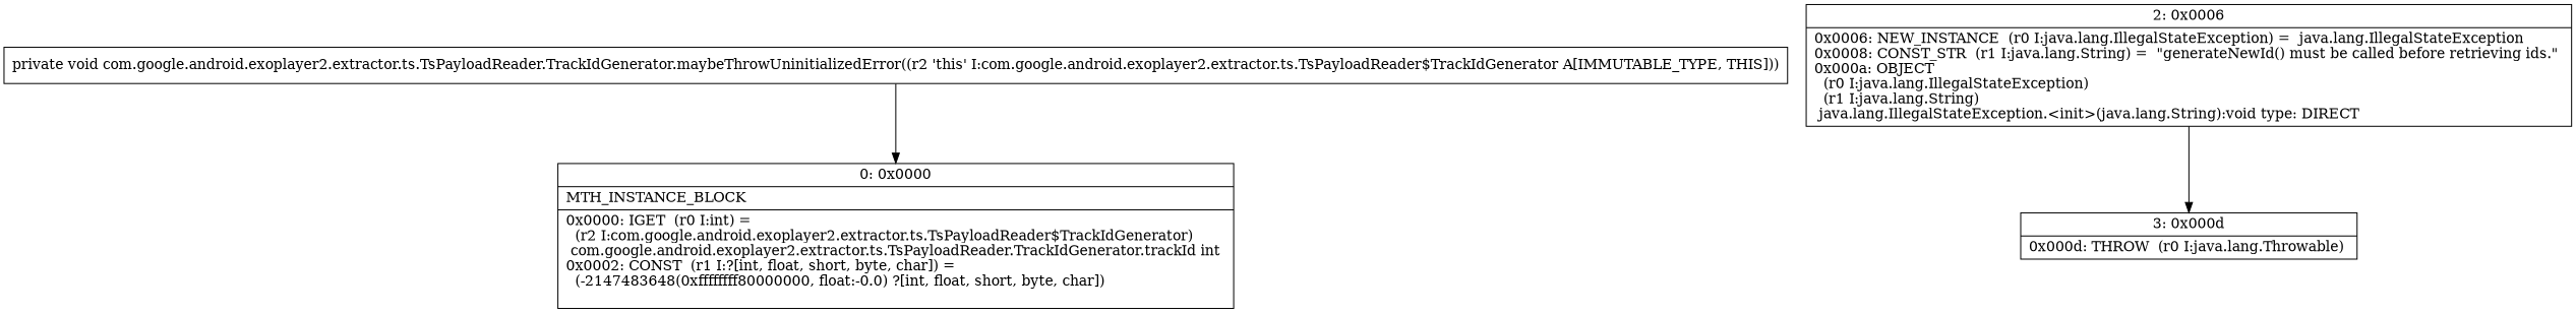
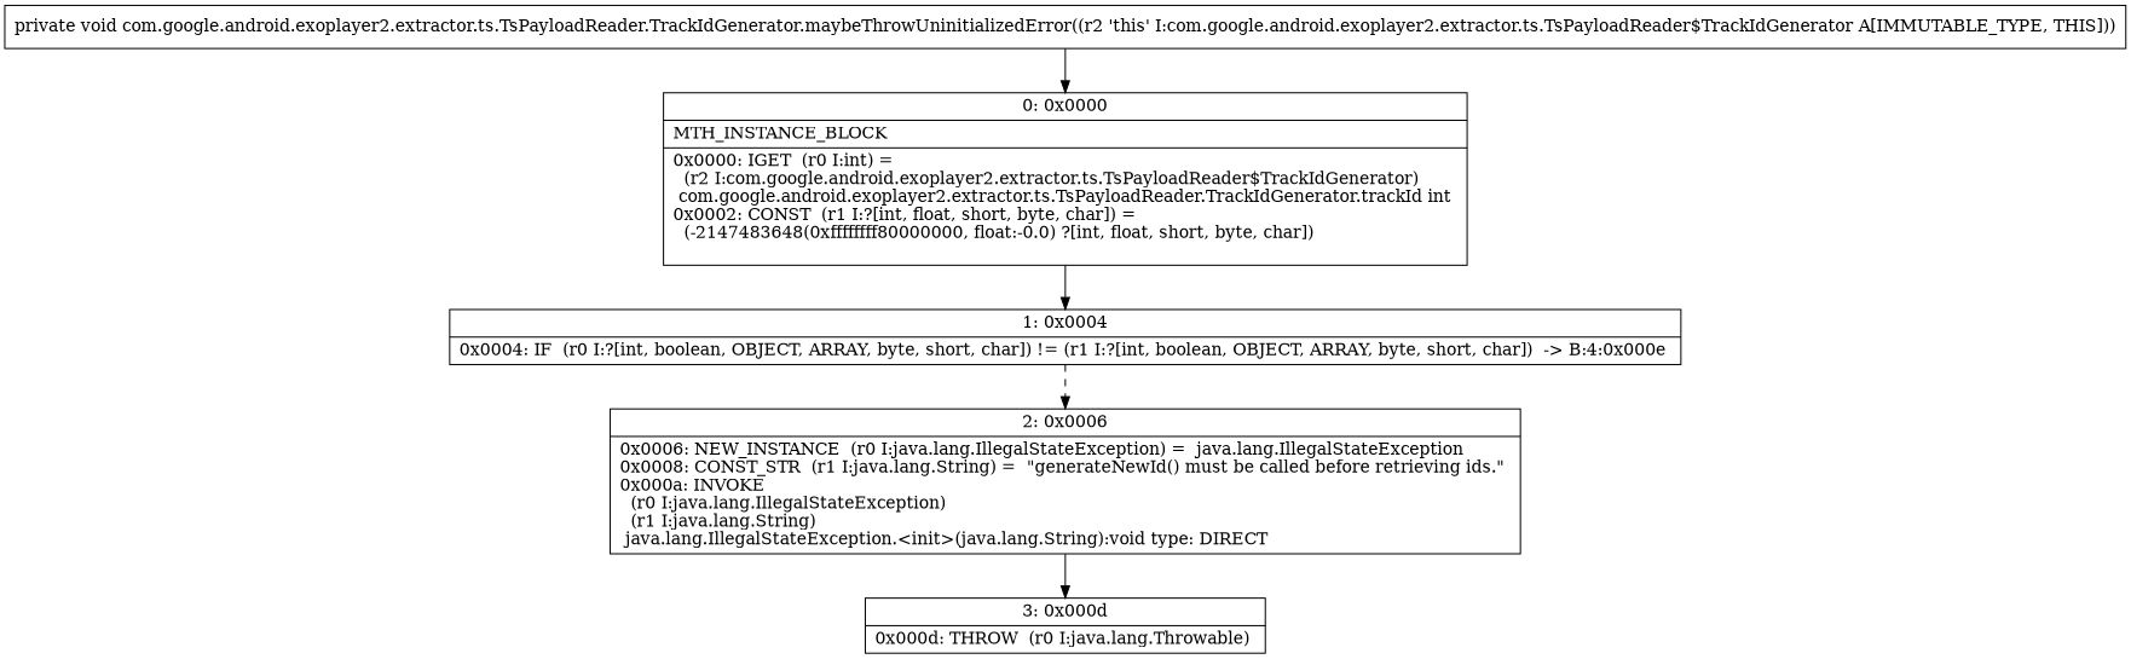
  digraph {
    node [shape=record]
    n1 [label="{0\:\ 0x0000|MTH_INSTANCE_BLOCK\l|0x0000: IGET  (r0 I:int) = \l  (r2 I:com.google.android.exoplayer2.extractor.ts.TsPayloadReader$TrackIdGenerator)\l com.google.android.exoplayer2.extractor.ts.TsPayloadReader.TrackIdGenerator.trackId int \l0x0002: CONST  (r1 I:?[int, float, short, byte, char]) = \l  (\-2147483648(0xffffffff80000000, float:\-0.0) ?[int, float, short, byte, char])\l \l}"]
-   n3 [label="{2\:\ 0x0006|0x0006: NEW_INSTANCE  (r0 I:java.lang.IllegalStateException) =  java.lang.IllegalStateException \l0x0008: CONST_STR  (r1 I:java.lang.String) =  \"generateNewId() must be called before retrieving ids.\" \l0x000a: OBJECT  \l  (r0 I:java.lang.IllegalStateException)\l  (r1 I:java.lang.String)\l java.lang.IllegalStateException.\<init\>(java.lang.String):void type: DIRECT \l}"]
+   n2 [label="{1\:\ 0x0004|0x0004: IF  (r0 I:?[int, boolean, OBJECT, ARRAY, byte, short, char]) != (r1 I:?[int, boolean, OBJECT, ARRAY, byte, short, char])  \-\> B:4:0x000e \l}"]
+   n3 [label="{2\:\ 0x0006|0x0006: NEW_INSTANCE  (r0 I:java.lang.IllegalStateException) =  java.lang.IllegalStateException \l0x0008: CONST_STR  (r1 I:java.lang.String) =  \"generateNewId() must be called before retrieving ids.\" \l0x000a: INVOKE  \l  (r0 I:java.lang.IllegalStateException)\l  (r1 I:java.lang.String)\l java.lang.IllegalStateException.\<init\>(java.lang.String):void type: DIRECT \l}"]
    n4 [label="{3\:\ 0x000d|0x000d: THROW  (r0 I:java.lang.Throwable) \l}"]
    n5 [label="{private void com.google.android.exoplayer2.extractor.ts.TsPayloadReader.TrackIdGenerator.maybeThrowUninitializedError((r2 'this' I:com.google.android.exoplayer2.extractor.ts.TsPayloadReader$TrackIdGenerator A[IMMUTABLE_TYPE, THIS])) }"]
+   n1 -> n2
+   n2 -> n3 [style=dashed]
    n3 -> n4
    n5 -> n1
  }
